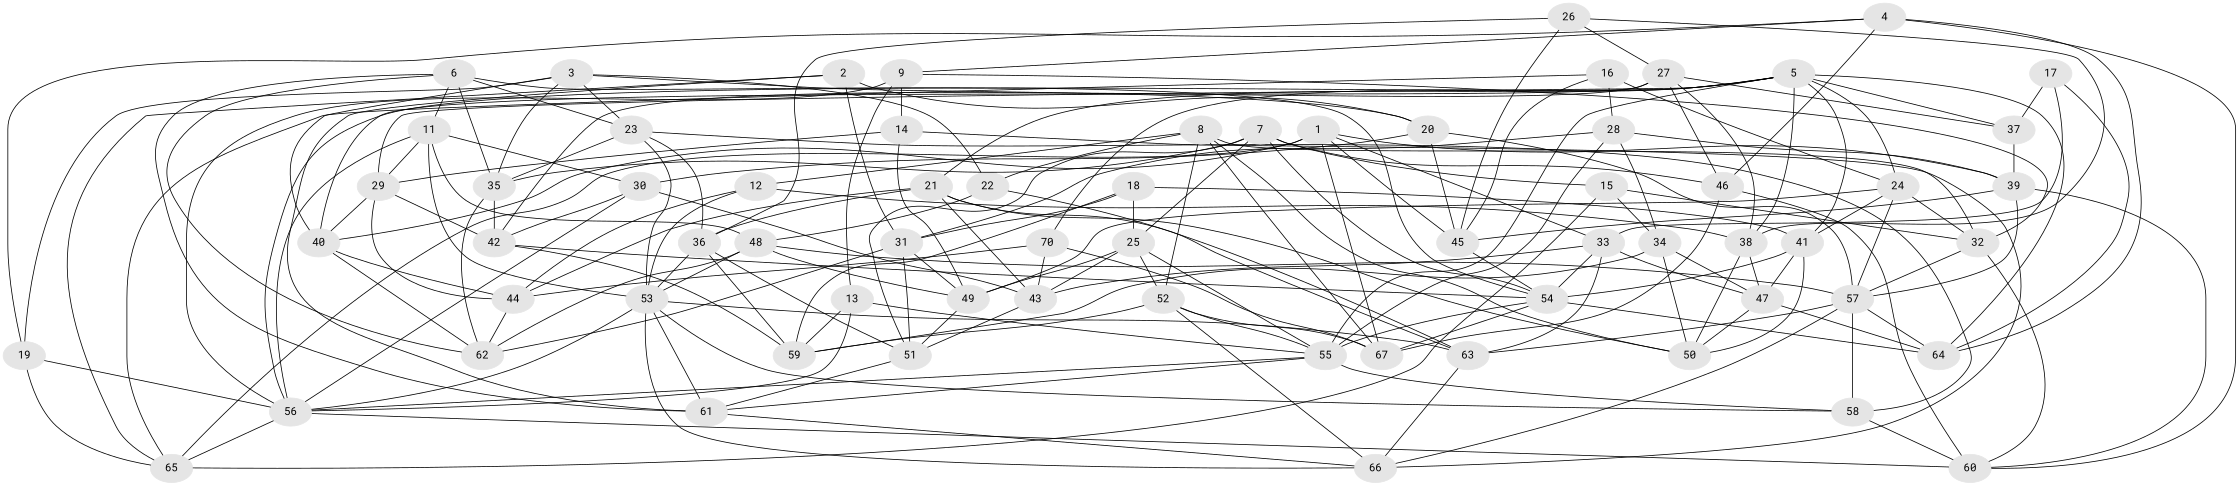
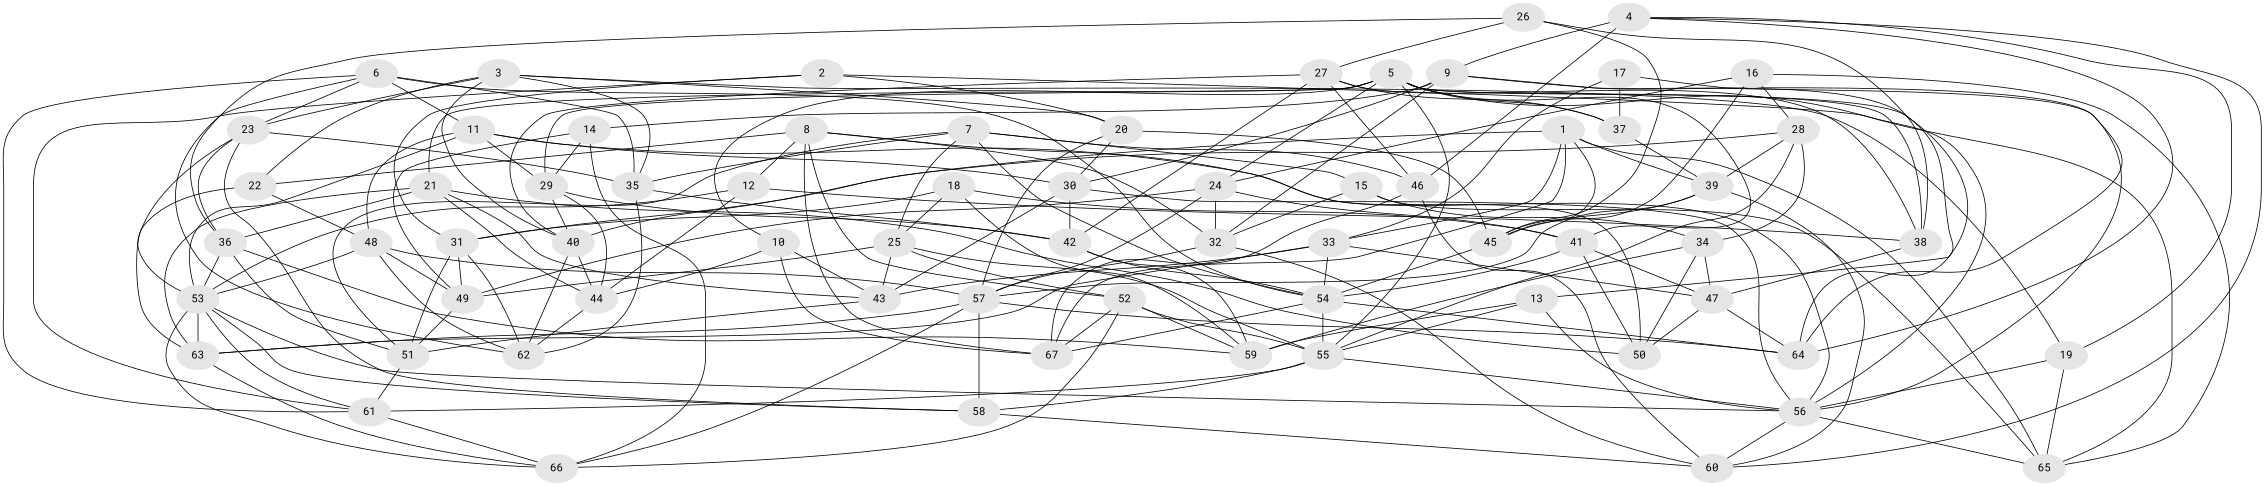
  graph {
    fontname="Roboto Mono"
    node [color=gray90 fontname="Roboto Mono" style=filled]
    edge [fontname="Roboto Mono" weight=1.0]
    1
    33
    39
    40
    45
    65
    67
    54
    43
    63
    47
    60
    57
    62
    44
    2
    31
    61
    20
    51
    49
    37
    66
    3
    19
    22
    23
    35
    56
    30
    48
    53
    36
    58
    42
    4
    9
    46
    64
    32
    13
    14
    5
-   10 [label=70]
+   10
    21
    24
    29
    38
    41
    55
    50
    6
    11
    7
    15
    25
    34
    52
    8
    12
    59
    16
    28
    17
    18
    26
    27
    1 -- 33
    1 -- 39
    1 -- 40
    1 -- 45
    1 -- 65
    1 -- 67
    33 -- 54
    33 -- 43
    33 -- 63
    33 -- 47
    39 -- 45
    39 -- 60
    39 -- 57
    40 -- 62
    40 -- 44
    45 -- 54
    54 -- 67
    54 -- 64
    54 -- 55 [weight=2.0]
    43 -- 51
    63 -- 66
    47 -- 64
    47 -- 50
    57 -- 63
    57 -- 66
    57 -- 58 [weight=2.0]
    57 -- 64
    44 -- 62
    2 -- 65
    2 -- 31
    2 -- 61
    2 -- 20
    31 -- 62
    31 -- 51
    31 -- 49
    61 -- 66
    20 -- 45
    20 -- 57
    20 -- 30
    51 -- 61
    49 -- 51
    37 -- 39
    3 -- 40
    3 -- 20
    3 -- 19
    3 -- 22
    3 -- 23
    3 -- 35
    19 -- 65
    19 -- 56
    22 -- 63
    22 -- 48
    23 -- 35
    23 -- 53
    23 -- 36
    23 -- 58
    35 -- 62
    35 -- 42
    56 -- 65
    56 -- 60
    30 -- 43
    30 -- 56
    30 -- 42
    48 -- 57
    48 -- 62
    48 -- 49
    48 -- 53
    53 -- 63
    53 -- 61
    53 -- 66
    53 -- 56
    53 -- 58
    36 -- 51
    36 -- 53
    36 -- 59
    58 -- 60
    42 -- 54
    42 -- 59
    4 -- 60
    4 -- 19
    4 -- 9
    4 -- 46 [weight=2.0]
    4 -- 64
    9 -- 56
+   9 -- 30
    9 -- 32
    9 -- 13
    9 -- 14
    46 -- 67
    46 -- 60
    32 -- 60
    32 -- 57
    13 -- 56
    13 -- 55
    13 -- 59
    14 -- 49
    14 -- 66
    14 -- 29
    5 -- 37
    5 -- 56
    5 -- 64
    5 -- 10
    5 -- 21
    5 -- 24
    5 -- 29
    5 -- 38
    5 -- 41
    5 -- 55
    10 -- 67
    10 -- 43
    10 -- 44
    21 -- 43
    21 -- 63
    21 -- 44
    21 -- 36
    21 -- 50
    24 -- 57
    24 -- 49
    24 -- 32
    24 -- 41
    29 -- 40
    29 -- 44
    29 -- 42
    38 -- 47
-   38 -- 50
    41 -- 54
    41 -- 47
    41 -- 50
    55 -- 61
    55 -- 56
    55 -- 58
    6 -- 54
    6 -- 62
    6 -- 61
    6 -- 23
    6 -- 35
    6 -- 11
    11 -- 56
    11 -- 30
    11 -- 48
    11 -- 53
    11 -- 29
    7 -- 54
    7 -- 51
    7 -- 35
    7 -- 46
    7 -- 15
    7 -- 25
    15 -- 65
    15 -- 32
    15 -- 34
    25 -- 43
    25 -- 49
    25 -- 55
    25 -- 52
    34 -- 47
    34 -- 50
    34 -- 59
    52 -- 67
    52 -- 66
    52 -- 55
    52 -- 59
    8 -- 67
    8 -- 22
    8 -- 32
    8 -- 50
    8 -- 52
    8 -- 12
    12 -- 44
    12 -- 53
    12 -- 38
    16 -- 45
    16 -- 65
    16 -- 24
    16 -- 28
    28 -- 39
    28 -- 31
    28 -- 55
    28 -- 34 [weight=2.0]
    17 -- 33
    17 -- 37 [weight=2.0]
    17 -- 64
    18 -- 31
    18 -- 41
    18 -- 25
    18 -- 59
    26 -- 45
    26 -- 36
    26 -- 38
    26 -- 27
    27 -- 40
    27 -- 37
    27 -- 42
    27 -- 46
    27 -- 38
  }
